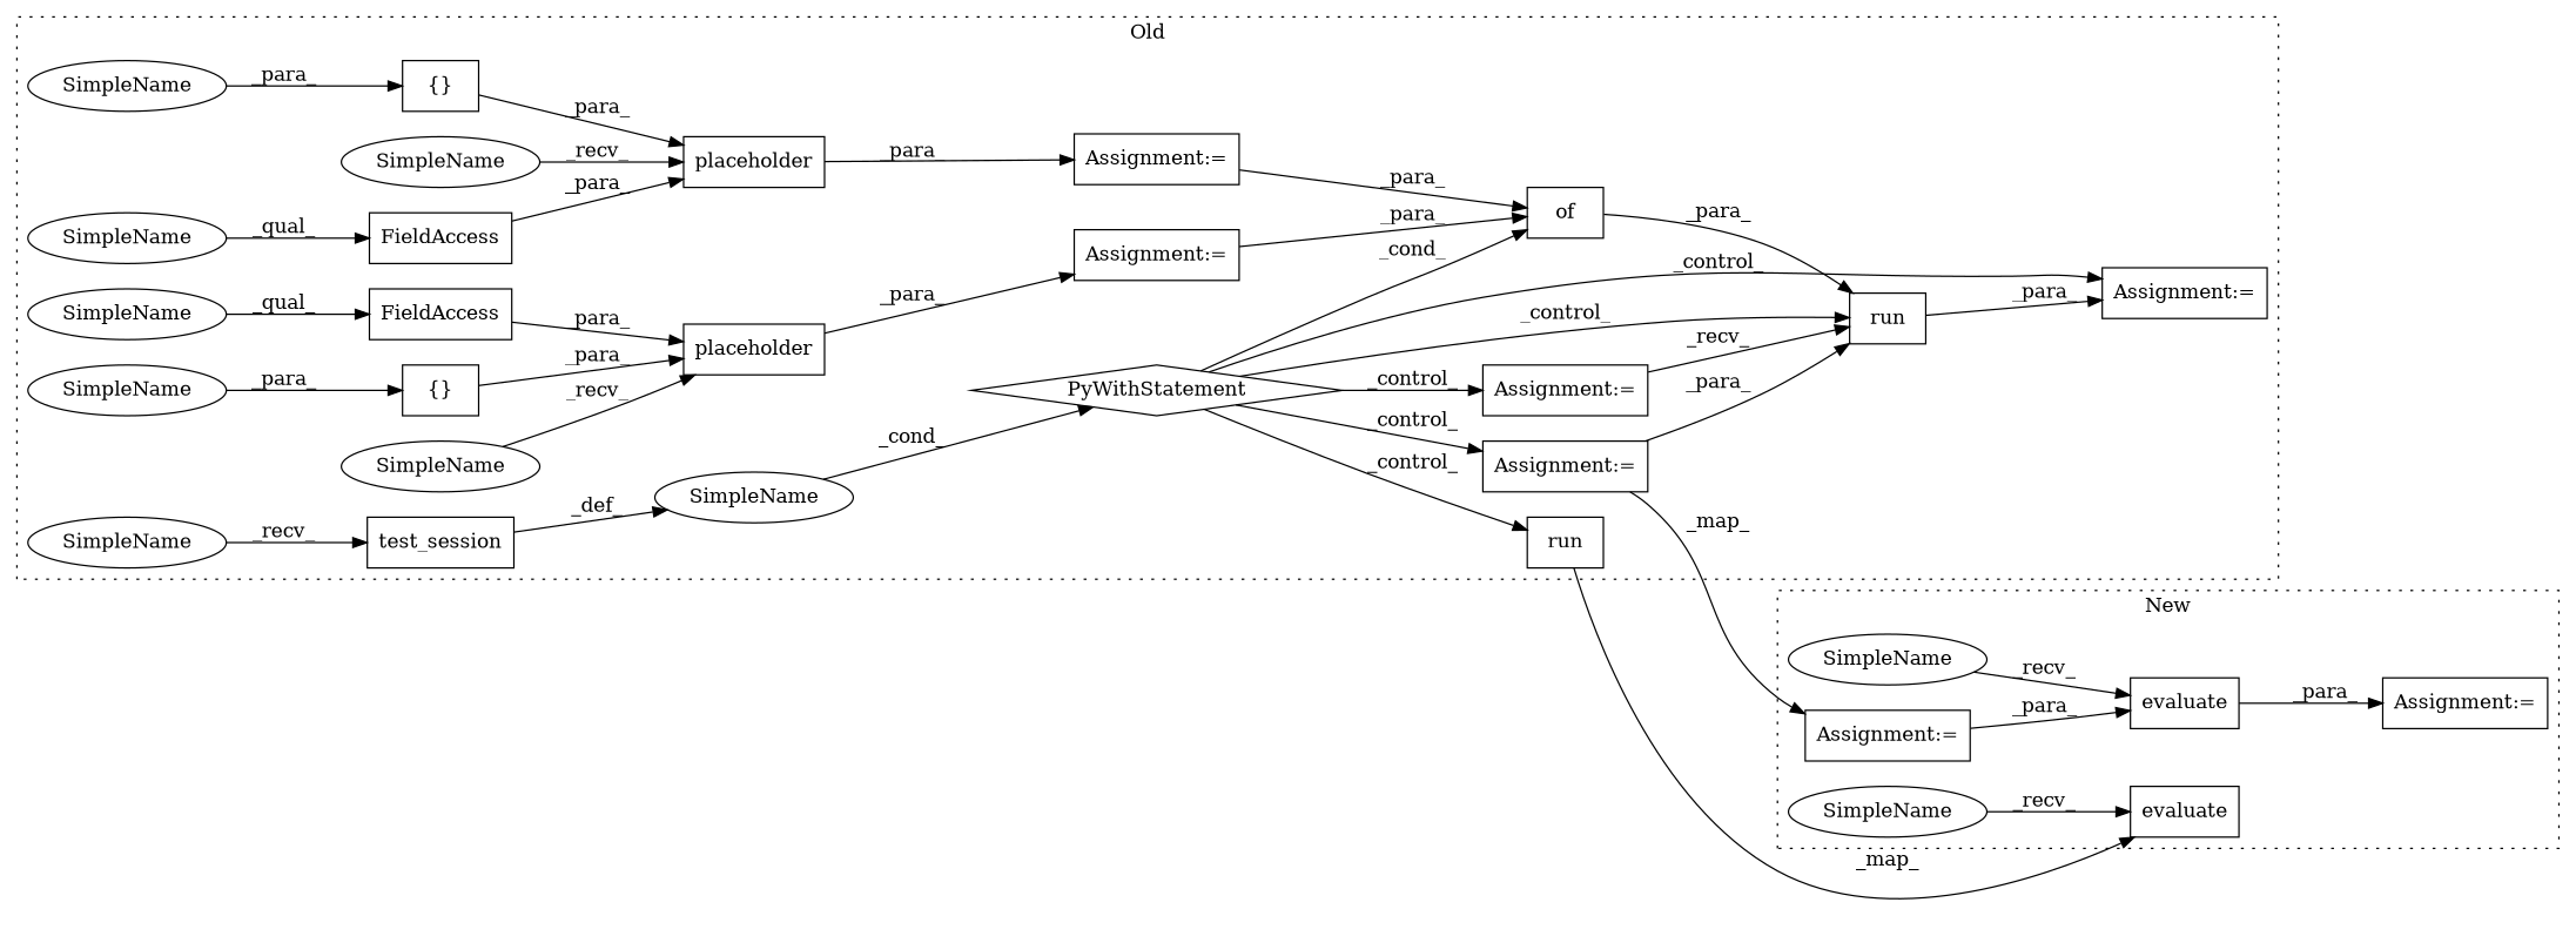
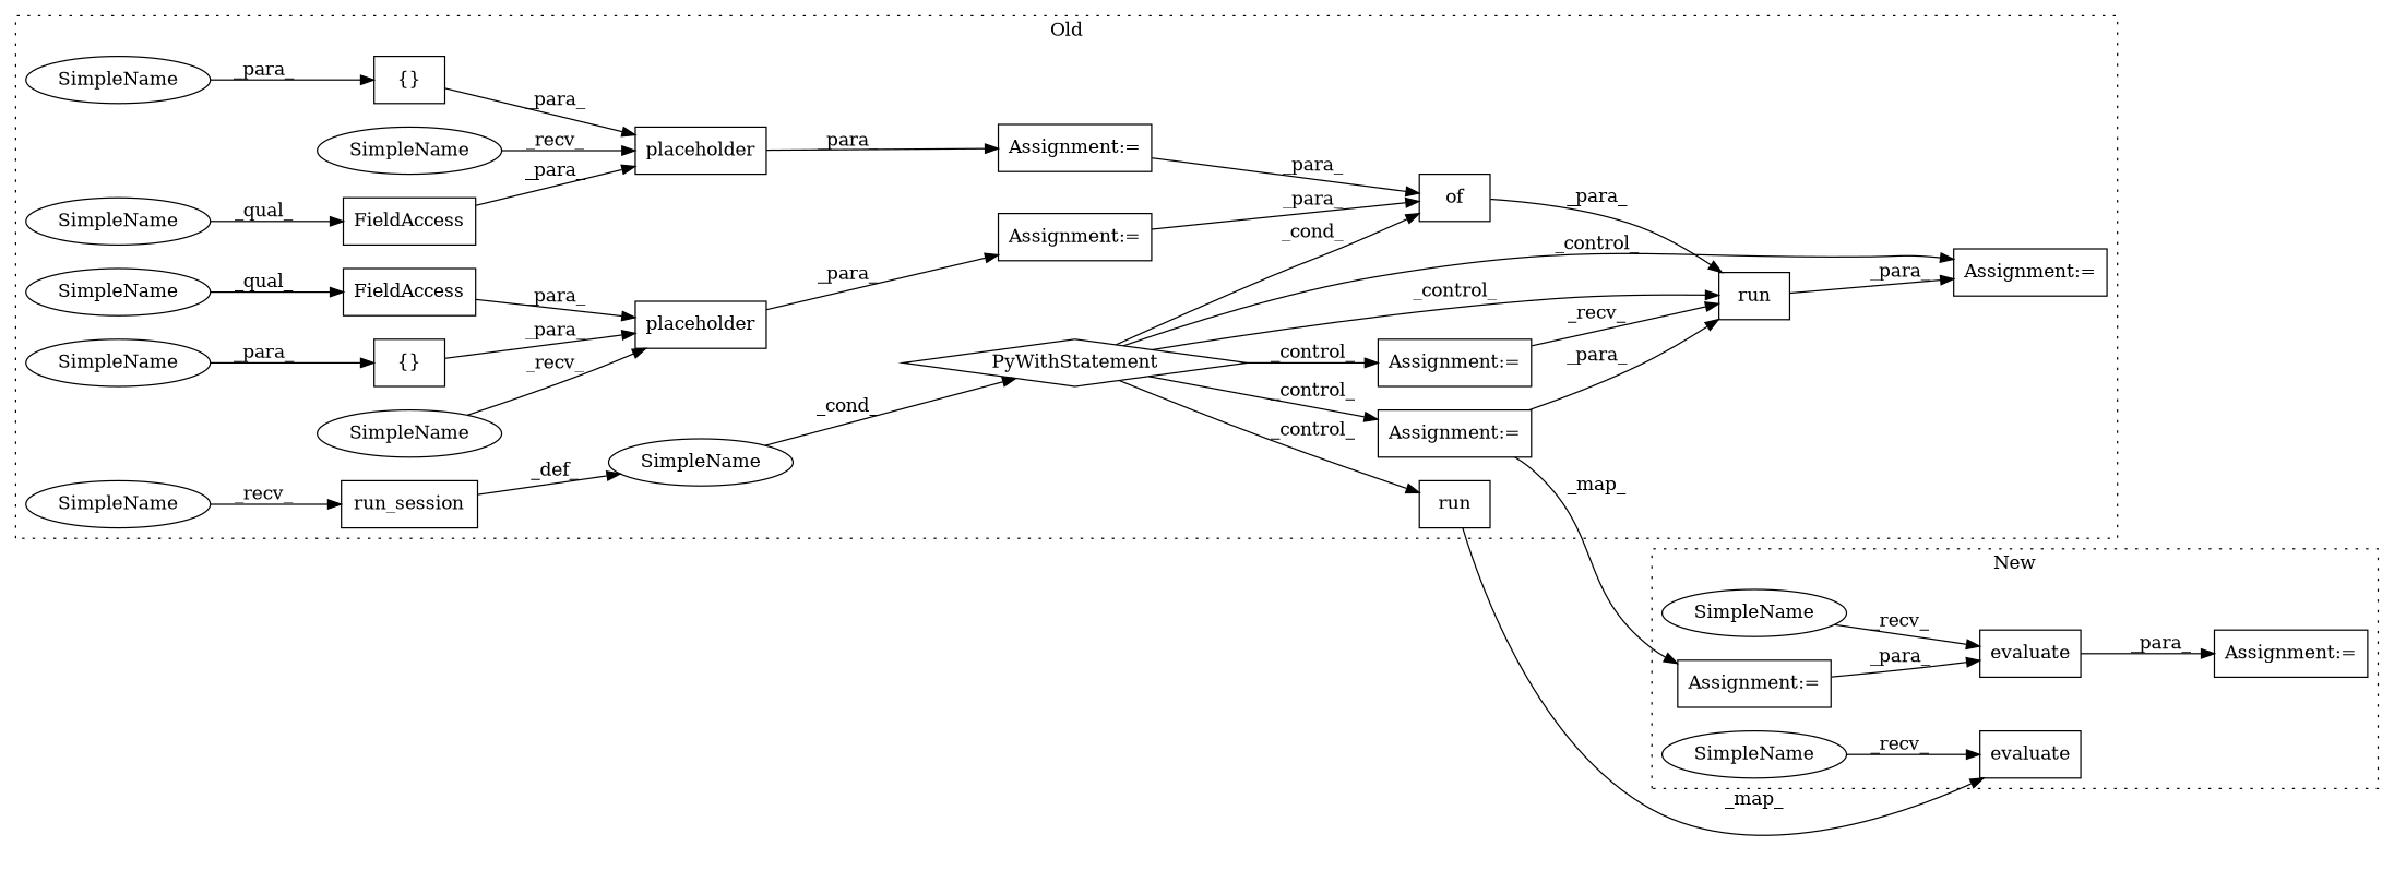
  digraph {
    rankdir=LR
    node [a=42 l=1 s=8265 shape=box]
    n1 [a=32 l="12,1" label=placeholder s="8253,8317"]
    n2 [a=32 l="4,1" label=run s="9894,9985"]
    n3 [label=SimpleName shape=ellipse l="" s=""]
    n4 [a=104 l="10,2" label=PyWithStatement s="9532,9561" shape=diamond]
    n5 [a=32 l=5 label=run s=9632]
-   n6 [a=32 l=14 label=test_session s=9547]
+   n6 [a=32 l=14 label=run_session s=9547]
    n7 [a=7 label="Assignment:=" s=8241]
    n8 [a=22 l=18 label=FieldAccess]
    n9 [a=32 l="3,1" label=of s="9910,9984"]
    n10 [a=4 l="1,1" label="{}" s="8107,8130"]
    n11 [a=22 l=18 label=FieldAccess s=8079]
    n12 [a=4 l="1,1" label="{}" s="8293,8316"]
    n13 [a=32 l="12,1" label=placeholder s="8067,8131"]
    n14 [a=7 label="Assignment:=" s=8055]
    n15 [a=7 label="Assignment:=" s=9652]
    n16 [a=7 l=7 label="Assignment:=" s=9575]
    n17 [a=7 label="Assignment:=" s=9885]
    n18 [l=10 label=SimpleName s=8108 shape=ellipse]
    n19 [l=10 label=SimpleName s=8294 shape=ellipse]
    n20 [l=4 label=SimpleName s=9542 shape=ellipse]
    n21 [l=10 label=SimpleName s=8056 shape=ellipse]
    n22 [l=10 label=SimpleName s=8079 shape=ellipse]
    n23 [l=10 label=SimpleName s=8242 shape=ellipse]
    n24 [l=10 label=SimpleName shape=ellipse]
    n25 [a=32 l="9,1" label=evaluate s="9595,9611"]
    n26 [a=32 l="9,1" label=evaluate s="9296,9346"]
    n27 [a=7 label="Assignment:=" s=9360]
    n28 [a=7 label="Assignment:=" s=9589]
    n29 [l=4 label=SimpleName s=9291 shape=ellipse]
    n30 [l=4 label=SimpleName s=9590 shape=ellipse]
    subgraph cluster_1 {
      label=Old
      style=dotted
      n1
      n2
      n3
      n4
      n5
      n6
      n7
      n8
      n9
      n10
      n11
      n12
      n13
      n14
      n15
      n16
      n17
      n18
      n19
      n20
      n21
      n22
      n23
      n24
    }
    subgraph cluster_2 {
      label=New
      style=dotted
      n25
      n26
      n27
      n28
      n29
      n30
    }
    n1 -> n7 [label=_para_]
    n2 -> n17 [label=_para_]
    n3 -> n4 [label=_cond_]
    n4 -> n2 [label=_control_]
    n4 -> n5 [label=_control_]
    n4 -> n9 [label=_cond_]
    n4 -> n15 [label=_control_]
    n4 -> n16 [label=_control_]
    n4 -> n17 [label=_control_]
    n5 -> n26 [label=_map_]
    n6 -> n3 [label=_def_]
    n7 -> n9 [label=_para_]
    n8 -> n1 [label=_para_]
    n9 -> n2 [label=_para_]
    n10 -> n13 [label=_para_]
    n11 -> n13 [label=_para_]
    n12 -> n1 [label=_para_]
    n13 -> n14 [label=_para_]
    n14 -> n9 [label=_para_]
    n15 -> n2 [label=_para_]
    n15 -> n27 [label=_map_]
    n16 -> n2 [label=_recv_]
    n18 -> n10 [label=_para_]
    n19 -> n12 [label=_para_]
    n20 -> n6 [label=_recv_]
    n21 -> n13 [label=_recv_]
    n22 -> n11 [label=_qual_]
    n23 -> n1 [label=_recv_]
    n24 -> n8 [label=_qual_]
    n25 -> n28 [label=_para_]
    n27 -> n25 [label=_para_]
    n29 -> n26 [label=_recv_]
    n30 -> n25 [label=_recv_]
  }
